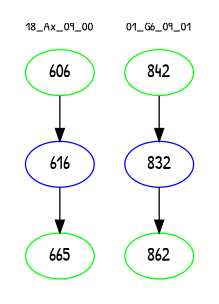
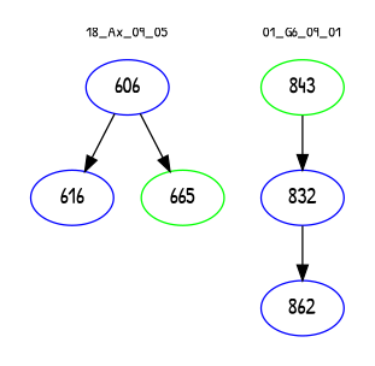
  digraph {
    fontname="Patrick Hand"
    node [color=blue fontname="Patrick Hand"]
    edge [color=black fontname="Patrick Hand"]
-   n1 [color=green label=606]
+   n1 [label=606]
    n2 [label=616]
    n3 [color=green label=665]
    n4 [label=832]
-   n5 [color=green label=862]
-   n6 [color=green label=842]
+   n5 [label=862]
+   n6 [color=green label=843]
    subgraph cluster_1 {
      color=white
      fontsize=10
-     label="18_Ax_09_00"
+     label="18_Ax_09_05"
      n1
      n2
      n3
    }
    subgraph cluster_2 {
      color=white
      fontsize=10
      label="01_G6_09_01"
      n4
      n5
      n6
    }
    n1 -> n2
-   n2 -> n3
+   n1 -> n3
    n4 -> n5
    n6 -> n4
  }
